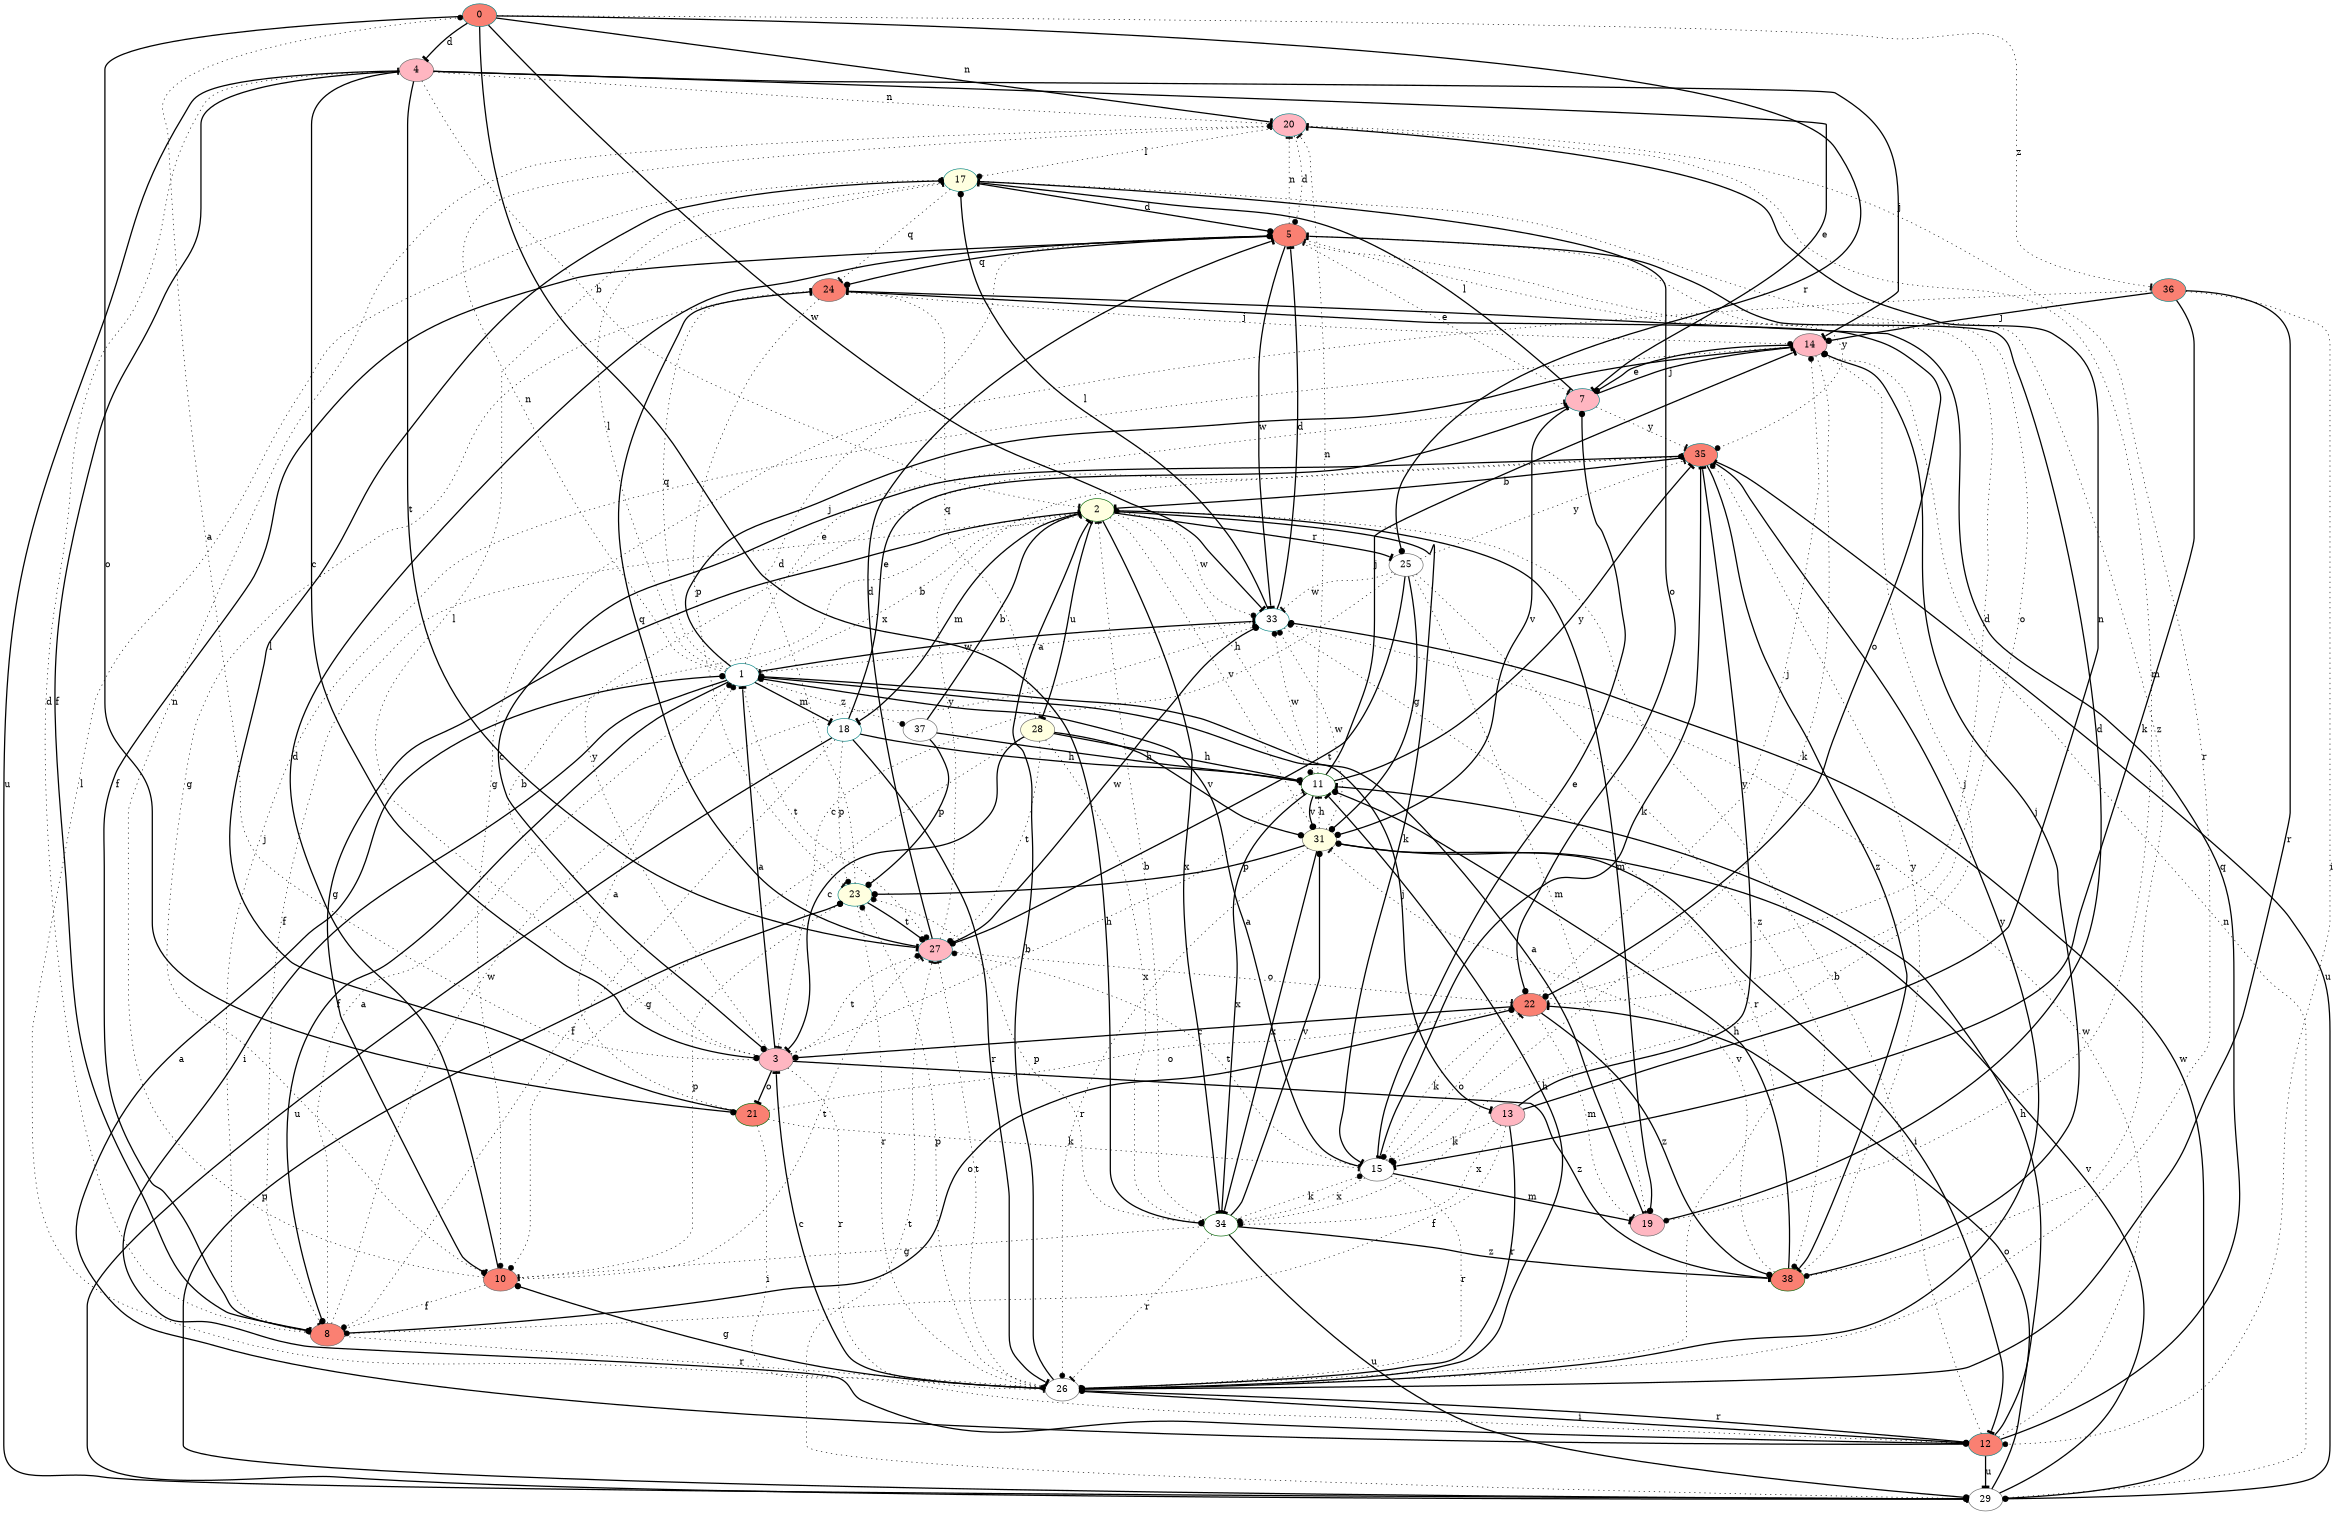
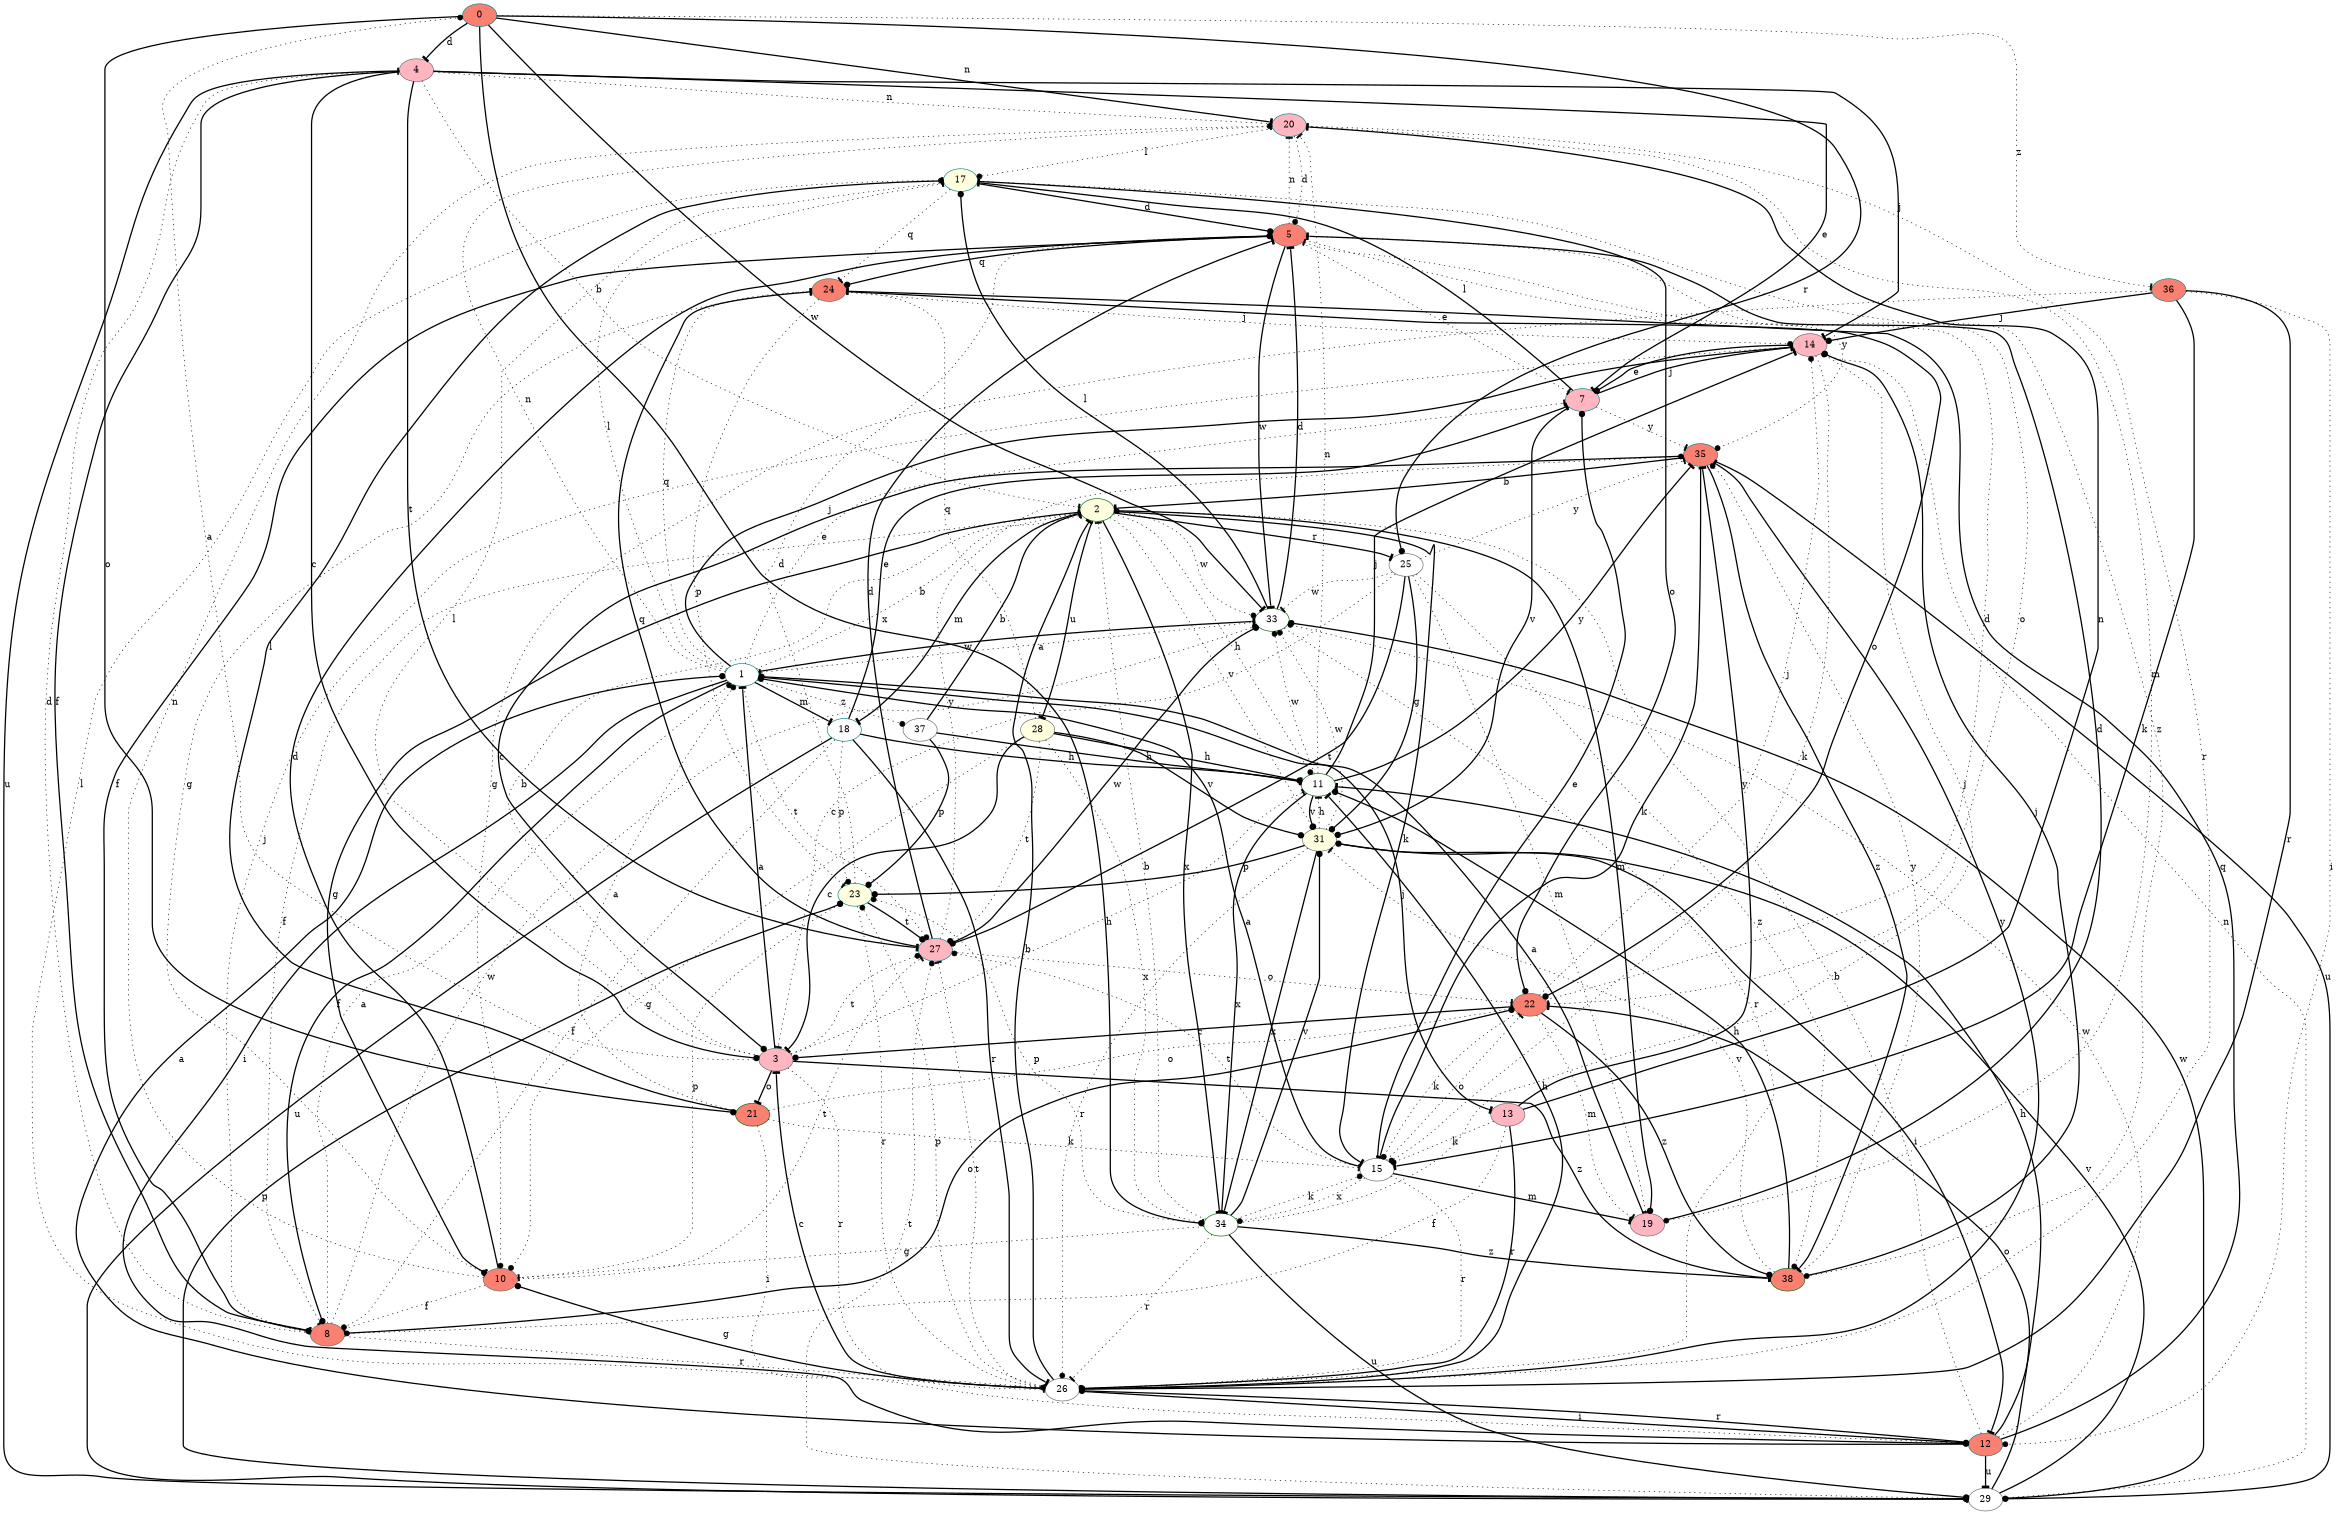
  strict digraph {
    node [color=gray40 fillcolor=salmon style=filled]
    edge [arrowhead=tee style=bold]
    0 [color=teal]
    4 [fillcolor=lightpink]
    20 [color=teal fillcolor=lightpink]
    21 [color=darkgreen]
    25 [fillcolor=white]
-   33 [color=teal fillcolor=white]
+   33 [color=darkgreen fillcolor=white]
    34 [color=darkgreen fillcolor=white]
    36 [color=teal]
    2 [color=darkgreen fillcolor=lightyellow]
    7 [color=teal fillcolor=lightpink]
    8
    14 [fillcolor=lightpink]
    27 [color=teal fillcolor=lightpink]
    3 [fillcolor=lightpink]
    29 [fillcolor=white]
    17 [color=teal fillcolor=lightyellow]
    19 [fillcolor=lightpink]
    26 [fillcolor=white]
    5
    1 [color=teal fillcolor=white]
    12 [color=teal]
    15 [fillcolor=white]
    22
    31 [fillcolor=lightyellow]
    35 [color=teal]
    38 [color=darkgreen]
    10
    23 [color=teal fillcolor=lightyellow]
    13 [fillcolor=lightpink]
    18 [color=teal fillcolor=white]
    24
    37 [fillcolor=white]
    11 [color=darkgreen fillcolor=white]
    28 [fillcolor=lightyellow]
    0 -> 4 [label=d]
    0 -> 20 [label=n]
    0 -> 21 [arrowhead=dot label=o]
    0 -> 25 [arrowhead=dot label=r]
    0 -> 33 [label=w]
    0 -> 34 [arrowhead=dot label=x]
    0 -> 36 [label=z style=dotted]
    4 -> 20 [label=n style=dotted]
    4 -> 2 [label=b style=dotted]
    4 -> 7 [label=e]
    4 -> 8 [label=f]
    4 -> 14 [label=j]
    4 -> 27 [label=t]
    4 -> 3 [arrowhead=dot label=c]
    4 -> 29 [arrowhead=dot label=u]
    20 -> 17 [arrowhead=dot label=l style=dotted]
    20 -> 19 [arrowhead=dot label=m style=dotted]
    20 -> 26 [label=r style=dotted]
    20 -> 5 [arrowhead=dot label=d style=dotted]
    21 -> 17 [label=l]
    21 -> 1 [arrowhead=dot label=a style=dotted]
    21 -> 12 [arrowhead=dot label=i style=dotted]
    21 -> 15 [label=k style=dotted]
    21 -> 22 [label=o style=dotted]
    25 -> 33 [label=w style=dotted]
    25 -> 27 [arrowhead=dot label=t]
    25 -> 3 [label=c style=dotted]
    25 -> 19 [label=m style=dotted]
    25 -> 31 [arrowhead=dot label=g]
    25 -> 35 [label=y style=dotted]
    25 -> 38 [arrowhead=dot label=z style=dotted]
    33 -> 17 [arrowhead=dot label=l]
    33 -> 26 [label=r style=dotted]
    33 -> 5 [label=d]
    33 -> 1 [label=a style=dotted]
    34 -> 2 [label=b style=dotted]
    34 -> 14 [arrowhead=dot label=j style=dotted]
    34 -> 29 [arrowhead=dot label=u]
    34 -> 26 [label=r style=dotted]
    34 -> 15 [arrowhead=dot label=k style=dotted]
    34 -> 31 [arrowhead=dot label=v]
    34 -> 38 [label=z]
    34 -> 10 [label=g style=dotted]
    34 -> 23 [arrowhead=dot label=p style=dotted]
    36 -> 14 [arrowhead=dot label=j]
    36 -> 26 [arrowhead=dot label=r]
    36 -> 12 [arrowhead=dot label=i style=dotted]
    36 -> 15 [label=k]
    36 -> 10 [arrowhead=dot label=g style=dotted]
    2 -> 25 [label=r]
    2 -> 33 [arrowhead=dot label=w style=dotted]
    2 -> 34 [label=x]
    2 -> 8 [label=f style=dotted]
    2 -> 19 [arrowhead=dot label=m]
    2 -> 15 [label=k]
    2 -> 31 [arrowhead=dot label=v style=dotted]
    2 -> 10 [label=g]
    2 -> 18 [label=m]
    2 -> 11 [arrowhead=dot label=h style=dotted]
    2 -> 28 [label=u]
    7 -> 14 [label=j]
    7 -> 17 [label=l]
    7 -> 31 [arrowhead=dot label=v]
    7 -> 35 [label=y style=dotted]
    8 -> 4 [label=d style=dotted]
    8 -> 33 [arrowhead=dot label=w style=dotted]
    8 -> 14 [label=j style=dotted]
    8 -> 26 [arrowhead=dot label=r style=dotted]
    8 -> 1 [arrowhead=dot label=a style=dotted]
    8 -> 22 [arrowhead=dot label=o]
    14 -> 7 [arrowhead=dot label=e]
    14 -> 15 [arrowhead=dot label=k style=dotted]
    27 -> 33 [arrowhead=dot label=w]
    27 -> 5 [label=d]
    27 -> 22 [label=o style=dotted]
    27 -> 35 [arrowhead=dot label=y style=dotted]
    27 -> 24 [label=q]
    3 -> 0 [arrowhead=dot label=a style=dotted]
    3 -> 21 [label=o]
    3 -> 2 [label=b style=dotted]
    3 -> 27 [arrowhead=dot label=t style=dotted]
    3 -> 17 [label=l style=dotted]
    3 -> 26 [label=r style=dotted]
    3 -> 1 [label=a]
-   3 -> 35 [label=y style=dotted]
    3 -> 38 [label=z]
    3 -> 11 [label=h style=dotted]
    29 -> 33 [arrowhead=dot label=w]
    29 -> 14 [arrowhead=dot label=n style=dotted]
-   29 -> 27 [label=t style=dotted]
+   29 -> 27 [arrowhead=dot label=t style=dotted]
    29 -> 22 [label=o]
    29 -> 31 [arrowhead=dot label=v]
    29 -> 23 [arrowhead=dot label=p]
    17 -> 5 [arrowhead=dot label=d]
    17 -> 22 [arrowhead=dot label=o]
    17 -> 38 [arrowhead=dot label=z style=dotted]
    17 -> 24 [label=q style=dotted]
    19 -> 5 [label=d]
    19 -> 1 [arrowhead=dot label=a]
    26 -> 2 [label=b]
    26 -> 27 [label=t style=dotted]
    26 -> 3 [label=c]
    26 -> 17 [arrowhead=dot label=l style=dotted]
    26 -> 12 [arrowhead=dot label=i]
    26 -> 35 [label=y]
    26 -> 10 [arrowhead=dot label=g]
    26 -> 23 [arrowhead=dot label=p style=dotted]
    26 -> 11 [label=h]
    5 -> 20 [label=n style=dotted]
    5 -> 33 [label=w]
    5 -> 7 [label=e style=dotted]
    5 -> 8 [arrowhead=dot label=f]
    5 -> 22 [label=o style=dotted]
    5 -> 35 [arrowhead=dot label=y style=dotted]
    5 -> 24 [arrowhead=dot label=q]
    1 -> 20 [label=n style=dotted]
    1 -> 33 [label=w]
    1 -> 2 [label=b style=dotted]
    1 -> 7 [label=e style=dotted]
    1 -> 8 [arrowhead=dot label=f]
    1 -> 14 [label=j]
    1 -> 27 [arrowhead=dot label=t style=dotted]
    1 -> 17 [label=l style=dotted]
    1 -> 12 [arrowhead=dot label=i]
    1 -> 13 [label=j]
    1 -> 18 [label=m]
    1 -> 24 [label=q style=dotted]
    1 -> 37 [arrowhead=dot label=z style=dotted]
    12 -> 33 [arrowhead=dot label=w style=dotted]
    12 -> 2 [arrowhead=dot label=b style=dotted]
    12 -> 29 [label=u]
    12 -> 26 [arrowhead=dot label=r]
    12 -> 1 [arrowhead=dot label=a]
    12 -> 24 [label=q]
    12 -> 11 [label=h]
    15 -> 34 [arrowhead=dot label=x style=dotted]
    15 -> 7 [arrowhead=dot label=e]
    15 -> 27 [arrowhead=dot label=t style=dotted]
    15 -> 19 [label=m]
    15 -> 26 [arrowhead=dot label=r style=dotted]
    15 -> 1 [arrowhead=dot label=a]
    15 -> 22 [label=o style=dotted]
    22 -> 14 [arrowhead=dot label=j style=dotted]
    22 -> 3 [arrowhead=dot label=c]
    22 -> 19 [label=m style=dotted]
    22 -> 5 [label=d style=dotted]
    22 -> 15 [arrowhead=dot label=k style=dotted]
    22 -> 38 [arrowhead=dot label=z]
    31 -> 33 [arrowhead=dot label=w style=dotted]
    31 -> 34 [label=x]
    31 -> 26 [arrowhead=dot label=r style=dotted]
    31 -> 12 [label=i]
    31 -> 23 [arrowhead=dot label=p]
    31 -> 11 [label=h style=dotted]
    35 -> 2 [label=b]
    35 -> 3 [arrowhead=dot label=c]
    35 -> 29 [arrowhead=dot label=u]
    35 -> 15 [label=k]
    35 -> 38 [label=z]
    38 -> 14 [arrowhead=dot label=j]
    38 -> 31 [label=v style=dotted]
    38 -> 35 [arrowhead=dot label=y style=dotted]
    38 -> 11 [arrowhead=dot label=h]
    10 -> 20 [arrowhead=dot label=n style=dotted]
    10 -> 8 [label=f style=dotted]
    10 -> 27 [label=t style=dotted]
    10 -> 5 [arrowhead=dot label=d]
    10 -> 23 [arrowhead=dot label=p style=dotted]
    23 -> 27 [arrowhead=dot label=t]
    23 -> 26 [label=r style=dotted]
    23 -> 5 [arrowhead=dot label=d style=dotted]
    13 -> 20 [label=n]
-   13 -> 34 [arrowhead=dot label=x style=dotted]
    13 -> 8 [arrowhead=dot label=f style=dotted]
    13 -> 26 [arrowhead=dot label=r]
    13 -> 15 [arrowhead=dot label=k style=dotted]
    13 -> 35 [label=y]
    18 -> 7 [label=e]
    18 -> 8 [arrowhead=dot label=f style=dotted]
    18 -> 29 [label=u]
    18 -> 26 [label=r]
    18 -> 23 [arrowhead=dot label=p style=dotted]
    18 -> 11 [label=h]
    24 -> 14 [arrowhead=dot label=j style=dotted]
    24 -> 22 [arrowhead=dot label=o]
    24 -> 10 [arrowhead=dot label=g style=dotted]
    24 -> 23 [label=p style=dotted]
    37 -> 2 [label=b]
    37 -> 23 [arrowhead=dot label=p]
    37 -> 11 [label=h]
    11 -> 20 [label=n style=dotted]
    11 -> 33 [arrowhead=dot label=w style=dotted]
    11 -> 34 [label=x]
    11 -> 14 [label=j]
    11 -> 31 [arrowhead=dot label=v]
    11 -> 35 [label=y]
    28 -> 34 [label=x style=dotted]
    28 -> 27 [arrowhead=dot label=t style=dotted]
    28 -> 3 [label=c]
    28 -> 31 [arrowhead=dot label=v]
    28 -> 10 [arrowhead=dot label=g style=dotted]
    28 -> 24 [label=q style=dotted]
    28 -> 11 [arrowhead=dot label=h]
  }
